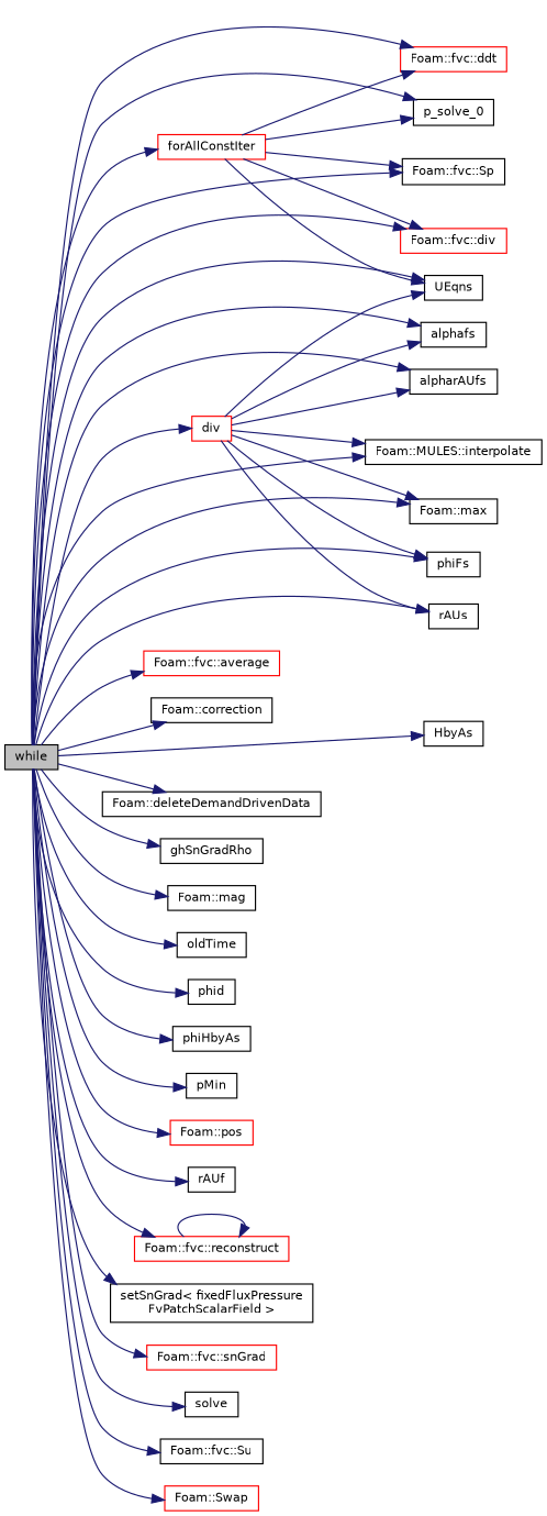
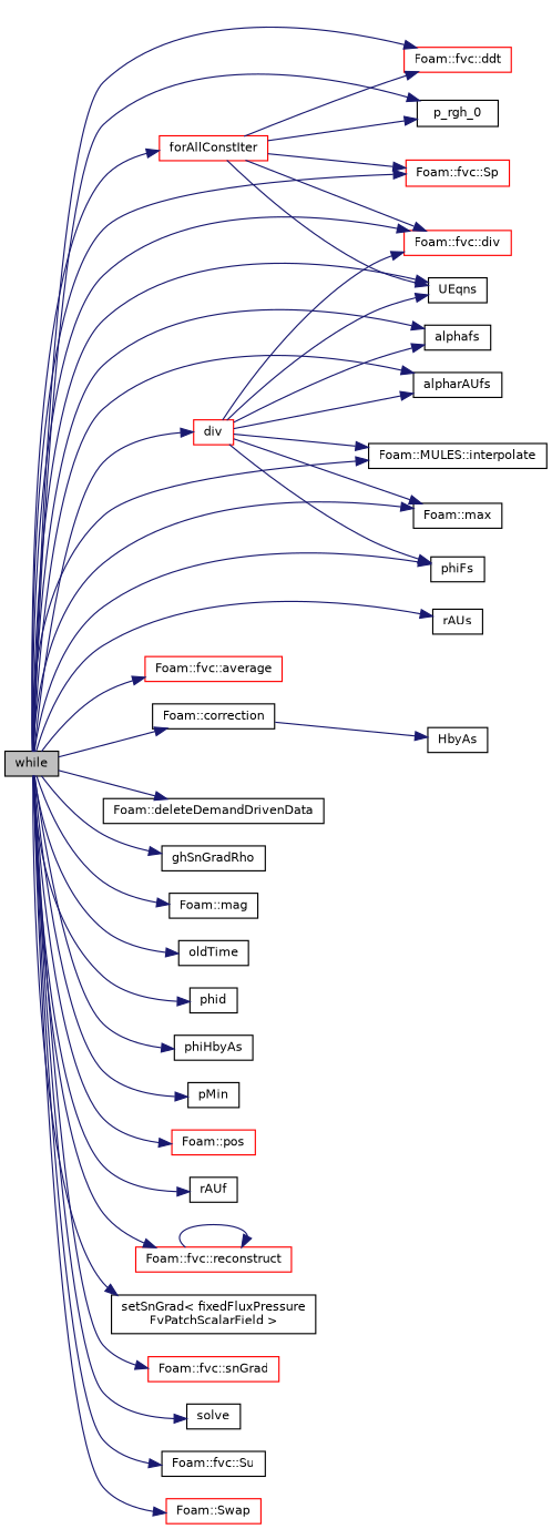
  digraph {
    rankdir=LR
    node [color=black fontname=Helvetica fontsize=10 shape=record]
    edge [color=midnightblue fontname=Helvetica fontsize=10 labelfontname=Helvetica labelfontsize=10 style=solid]
    n1 [fillcolor=grey75 fontcolor=black height=0.2 label=while style=filled width=0.4]
    n2 [height=0.2 label=alphafs width=0.4]
    n3 [height=0.2 label=alpharAUfs width=0.4]
    n4 [color=red height=0.2 label="Foam::fvc::average" width=0.4]
    n5 [height=0.2 label="Foam::correction" width=0.4]
    n6 [color=red height=0.2 label="Foam::fvc::ddt" width=0.4]
    n7 [height=0.2 label="Foam::deleteDemandDrivenData" width=0.4]
    n8 [color=red height=0.2 label="Foam::fvc::div" width=0.4]
    n9 [color=red height=0.2 label=div width=0.4]
    n10 [height=0.2 label="Foam::MULES::interpolate" width=0.4]
    n11 [height=0.2 label="Foam::max" width=0.4]
    n12 [height=0.2 label=phiFs width=0.4]
    n13 [height=0.2 label=rAUs width=0.4]
    n14 [height=0.2 label=UEqns width=0.4]
    n15 [color=red height=0.2 label=forAllConstIter width=0.4]
-   n16 [height=0.2 label=p_solve_0 width=0.4]
-   n17 [height=0.2 label="Foam::fvc::Sp" width=0.4]
+   n16 [height=0.2 label=p_rgh_0 width=0.4]
+   n17 [color=red height=0.2 label="Foam::fvc::Sp" width=0.4]
    n18 [height=0.2 label=ghSnGradRho width=0.4]
    n19 [height=0.2 label=HbyAs width=0.4]
    n20 [height=0.2 label="Foam::mag" width=0.4]
    n21 [height=0.2 label=oldTime width=0.4]
    n22 [height=0.2 label=phid width=0.4]
    n23 [height=0.2 label=phiHbyAs width=0.4]
    n24 [height=0.2 label=pMin width=0.4]
    n25 [color=red height=0.2 label="Foam::pos" width=0.4]
    n26 [height=0.2 label=rAUf width=0.4]
    n27 [color=red height=0.2 label="Foam::fvc::reconstruct" width=0.4]
    n28 [height=0.2 label="setSnGrad\< fixedFluxPressure\lFvPatchScalarField \>" width=0.4]
    n29 [color=red height=0.2 label="Foam::fvc::snGrad" width=0.4]
    n30 [height=0.2 label=solve width=0.4]
    n31 [height=0.2 label="Foam::fvc::Su" width=0.4]
    n32 [color=red height=0.2 label="Foam::Swap" width=0.4]
    n1 -> n2
    n1 -> n3
    n1 -> n4
    n1 -> n5
    n1 -> n6
    n1 -> n7
    n1 -> n8
    n1 -> n9
    n1 -> n10
    n1 -> n11
    n1 -> n12
    n1 -> n13
    n1 -> n14
    n1 -> n15
    n1 -> n16
    n1 -> n17
    n1 -> n18
-   n1 -> n19
+   n5 -> n19
    n1 -> n20
    n1 -> n21
    n1 -> n22
    n1 -> n23
    n1 -> n24
    n1 -> n25
    n1 -> n26
    n1 -> n27
    n1 -> n28
    n1 -> n29
    n1 -> n30
    n1 -> n31
    n1 -> n32
    n9 -> n2
    n9 -> n3
    n9 -> n10
    n9 -> n11
    n9 -> n12
-   n9 -> n13
+   n9 -> n8
    n9 -> n14
    n15 -> n6
    n15 -> n8
    n15 -> n14
    n15 -> n16
    n15 -> n17
    n27 -> n27
  }
